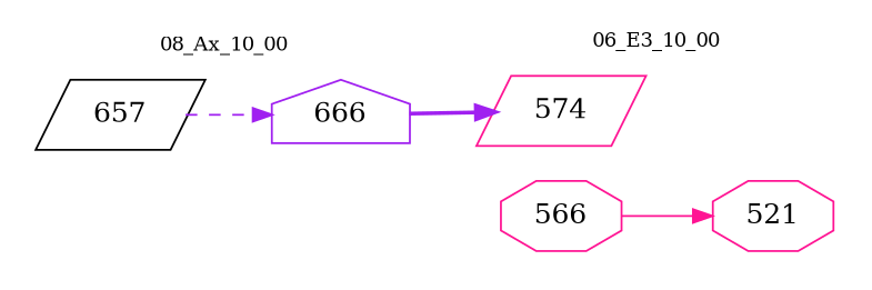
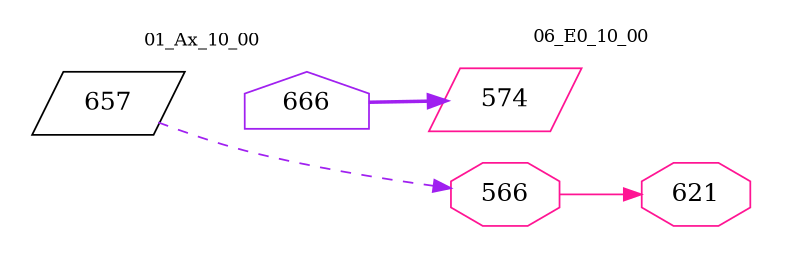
  digraph {
    rankdir=LR
    node [color=deeppink shape=parallelogram]
    edge [color=purple]
    n1 [color=black label=657]
    n2 [color=purple label=666 shape=house]
    n3 [label=566 shape=octagon]
-   n4 [label=521 shape=octagon]
+   n4 [label=621 shape=octagon]
    n5 [label=574]
    subgraph cluster_1 {
      color=white
      fontsize=10
-     label="08_Ax_10_00"
+     label="01_Ax_10_00"
      n1
      n2
    }
    subgraph cluster_2 {
      color=white
      fontsize=10
-     label="06_E3_10_00"
+     label="06_E0_10_00"
      n3
      n4
      n5
    }
-   n1 -> n2 [style=dashed]
+   n1 -> n3 [style=dashed]
    n2 -> n5 [style=bold]
    n3 -> n4 [color=deeppink style=solid]
  }
